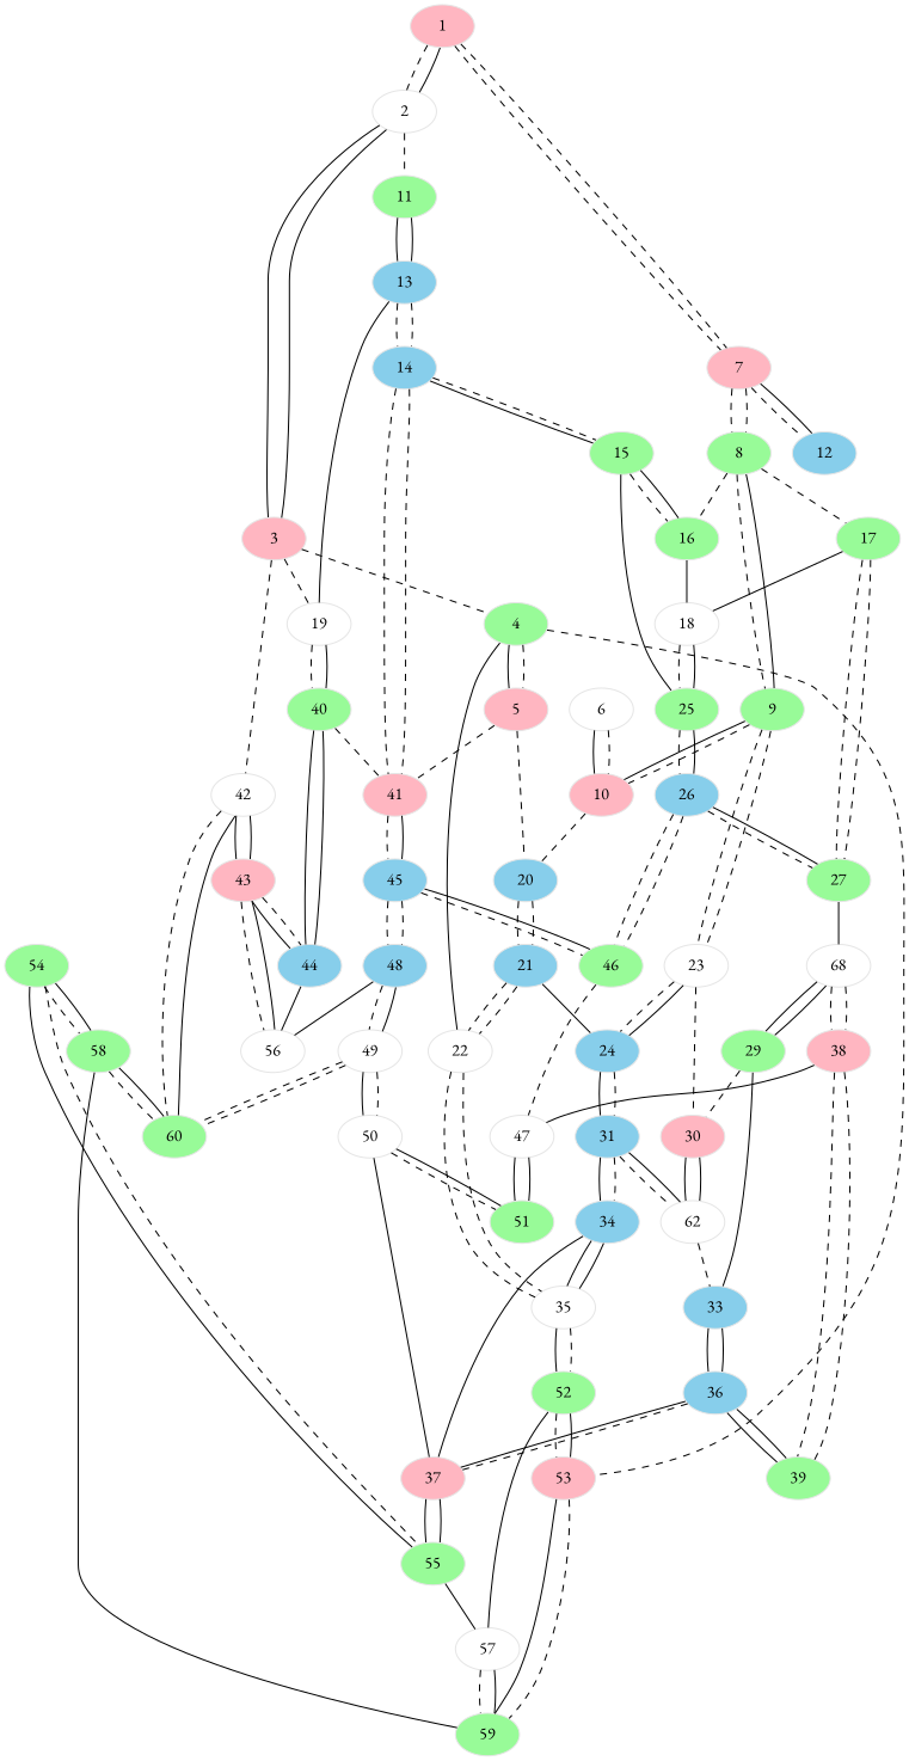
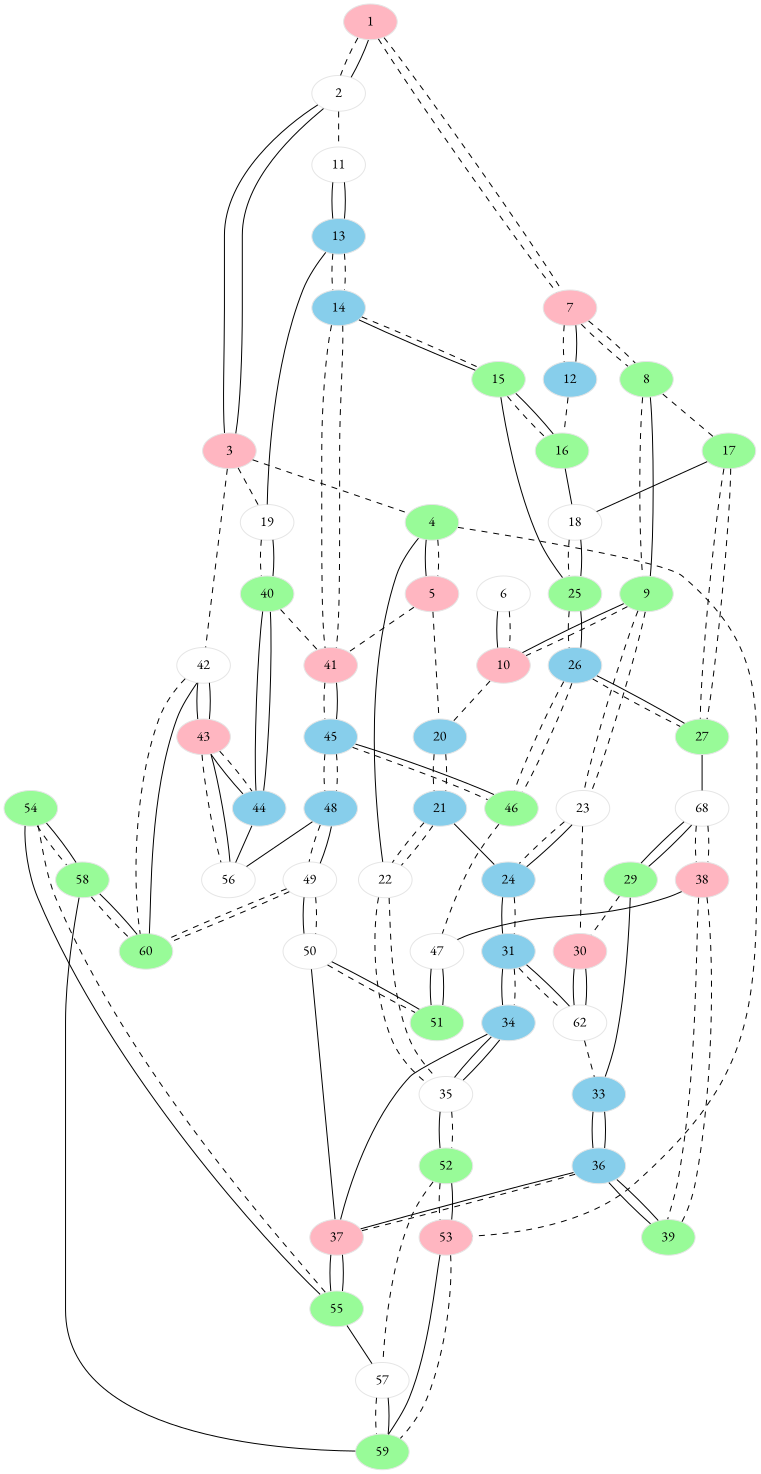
  graph {
    fontname="EB Garamond"
    node [color=gray90 fillcolor=palegreen fontname="EB Garamond" style=filled]
    edge [fontname="EB Garamond" style=dashed]
    1 [fillcolor=lightpink]
    2 [fillcolor=white]
    7 [fillcolor=lightpink]
    3 [fillcolor=lightpink]
-   11
+   11 [fillcolor=white]
    8
    12 [fillcolor=skyblue]
    4
    19 [fillcolor=white]
    42 [fillcolor=white]
    13 [fillcolor=skyblue]
    5 [fillcolor=lightpink]
    22 [fillcolor=white]
    53 [fillcolor=lightpink]
    40
    43 [fillcolor=lightpink]
    60
    20 [fillcolor=skyblue]
    41 [fillcolor=lightpink]
    35 [fillcolor=white]
    59
    6 [fillcolor=white]
    10 [fillcolor=lightpink]
    21 [fillcolor=skyblue]
    9
    17
    16
    23 [fillcolor=white]
    18 [fillcolor=white]
    27
    24 [fillcolor=skyblue]
    30 [fillcolor=lightpink]
    14 [fillcolor=skyblue]
    15
    25
    45 [fillcolor=skyblue]
    26 [fillcolor=skyblue]
    n38 [fillcolor=white label=68]
    44 [fillcolor=skyblue]
    31 [fillcolor=skyblue]
    52
    n42 [fillcolor=white label=62]
    34 [fillcolor=skyblue]
    46
    47 [fillcolor=white]
    29
    38 [fillcolor=lightpink]
    33 [fillcolor=skyblue]
    39
    36 [fillcolor=skyblue]
    37 [fillcolor=lightpink]
    55
    57 [fillcolor=white]
    51
    56 [fillcolor=white]
    48 [fillcolor=skyblue]
    49 [fillcolor=white]
    50 [fillcolor=white]
    54
    58
    1 -- 2
    1 -- 2 [style=solid]
    1 -- 7
    1 -- 7
    2 -- 3 [style=solid]
    2 -- 3 [style=solid]
    2 -- 11
    7 -- 8
    7 -- 8
    7 -- 12
    7 -- 12 [style=solid]
    3 -- 4
    3 -- 19
    3 -- 42
    11 -- 13 [style=solid]
    11 -- 13 [style=solid]
    8 -- 9
    8 -- 9 [style=solid]
    8 -- 17
-   8 -- 16
+   12 -- 16
    4 -- 5 [style=solid]
    4 -- 5
    4 -- 22 [style=solid]
    4 -- 53
    19 -- 40
    19 -- 40 [style=solid]
    42 -- 43 [style=solid]
    42 -- 43 [style=solid]
    42 -- 60
    42 -- 60 [style=solid]
    13 -- 19 [style=solid]
    13 -- 14
    13 -- 14
    5 -- 20
    5 -- 41
    22 -- 35
    22 -- 35
    53 -- 59 [style=solid]
    53 -- 59
    40 -- 41
    40 -- 44 [style=solid]
    40 -- 44 [style=solid]
    43 -- 44 [style=solid]
    43 -- 44
    43 -- 56
    43 -- 56 [style=solid]
    20 -- 21
    20 -- 21
    41 -- 45
    41 -- 45 [style=solid]
    35 -- 52 [style=solid]
    35 -- 52
    6 -- 10 [style=solid]
    6 -- 10
    10 -- 20
    21 -- 22
    21 -- 22
    21 -- 24 [style=solid]
    9 -- 10 [style=solid]
    9 -- 10
    9 -- 23
    9 -- 23
    17 -- 18 [style=solid]
    17 -- 27
    17 -- 27
    16 -- 18 [style=solid]
    23 -- 24
    23 -- 24 [style=solid]
    23 -- 30
    18 -- 25
    18 -- 25 [style=solid]
    27 -- n38 [style=solid]
    24 -- 31 [style=solid]
    24 -- 31
    30 -- n42 [style=solid]
    30 -- n42 [style=solid]
    14 -- 41
    14 -- 41
    14 -- 15 [style=solid]
    14 -- 15
    15 -- 16
    15 -- 16 [style=solid]
    15 -- 25 [style=solid]
    25 -- 26
    25 -- 26 [style=solid]
    45 -- 46
    45 -- 46 [style=solid]
    45 -- 48
    45 -- 48
    26 -- 27
    26 -- 27 [style=solid]
    26 -- 46
    26 -- 46
    n38 -- 29 [style=solid]
    n38 -- 29 [style=solid]
    n38 -- 38
    n38 -- 38
    44 -- 56 [style=solid]
    31 -- n42
    31 -- n42 [style=solid]
    31 -- 34 [style=solid]
    31 -- 34
    52 -- 53
    52 -- 53 [style=solid]
-   52 -- 57 [style=solid]
+   52 -- 57
    n42 -- 33
    34 -- 35 [style=solid]
    34 -- 35 [style=solid]
    34 -- 37 [style=solid]
    46 -- 47
    47 -- 51 [style=solid]
    47 -- 51 [style=solid]
    29 -- 30
    29 -- 33 [style=solid]
    38 -- 47 [style=solid]
    38 -- 39
    38 -- 39
    33 -- 36 [style=solid]
    33 -- 36 [style=solid]
    36 -- 39 [style=solid]
    36 -- 39 [style=solid]
    36 -- 37 [style=solid]
    36 -- 37
    37 -- 55 [style=solid]
    37 -- 55 [style=solid]
    55 -- 57 [style=solid]
    57 -- 59
    57 -- 59 [style=solid]
    48 -- 56 [style=solid]
    48 -- 49
    48 -- 49 [style=solid]
    49 -- 60
    49 -- 60
    49 -- 50 [style=solid]
    49 -- 50
    50 -- 37 [style=solid]
    50 -- 51
    50 -- 51 [style=solid]
    54 -- 55 [style=solid]
    54 -- 55
    54 -- 58
    54 -- 58 [style=solid]
    58 -- 60
    58 -- 60 [style=solid]
    58 -- 59 [style=solid]
  }
